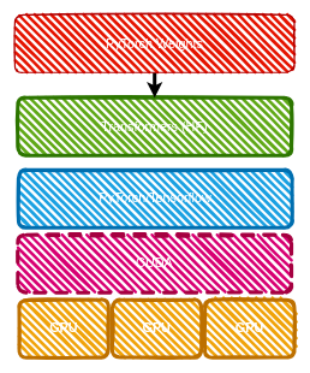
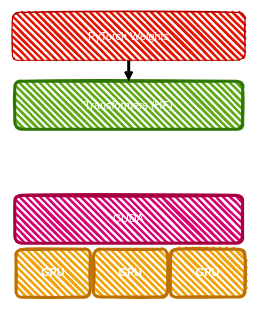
  <mxCell id="0" />
  <mxCell id="1" parent="0" />
  <mxCell id="2" value="&lt;font style=&quot;font-size: 18px;&quot;&gt;Transformers (HF)&lt;/font&gt;" style="rounded=1;whiteSpace=wrap;html=1;strokeWidth=5;fillWeight=4;hachureGap=8;hachureAngle=45;fillColor=#60a917;sketch=1;fontColor=#ffffff;strokeColor=#2D7600;" vertex="1" parent="1"><mxGeometry x="24" y="135" width="380" height="80" as="geometry" /></mxCell>
- <mxCell id="3" value="&lt;font style=&quot;font-size: 18px;&quot;&gt;PyTorch/Tensorflow&lt;/font&gt;" style="rounded=1;whiteSpace=wrap;html=1;strokeWidth=5;fillWeight=4;hachureGap=8;hachureAngle=45;fillColor=#1ba1e2;sketch=1;fontColor=#ffffff;strokeColor=#006EAF;" vertex="1" parent="1"><mxGeometry x="25" y="235" width="380" height="80" as="geometry" /></mxCell>
- <mxCell id="4" value="&lt;font style=&quot;font-size: 18px;&quot;&gt;CUDA&lt;/font&gt;" style="rounded=1;whiteSpace=wrap;html=1;strokeWidth=5;fillWeight=4;hachureGap=8;hachureAngle=45;fillColor=#d80073;sketch=1;fontColor=#ffffff;strokeColor=#A50040;dashed=1;" vertex="1" parent="1"><mxGeometry x="24" y="325" width="380" height="80" as="geometry" /></mxCell>
+ <mxCell id="4" value="&lt;font style=&quot;font-size: 18px;&quot;&gt;CUDA&lt;/font&gt;" style="rounded=1;whiteSpace=wrap;html=1;strokeWidth=5;fillWeight=4;hachureGap=8;hachureAngle=45;fillColor=#d80073;sketch=1;fontColor=#ffffff;strokeColor=#A50040;" vertex="1" parent="1"><mxGeometry x="24" y="325" width="380" height="80" as="geometry" /></mxCell>
  <mxCell id="5" value="&lt;b&gt;&lt;font style=&quot;font-size: 18px;&quot; color=&quot;#ffffff&quot;&gt;GPU&lt;/font&gt;&lt;/b&gt;" style="rounded=1;whiteSpace=wrap;html=1;strokeWidth=5;fillWeight=4;hachureGap=8;hachureAngle=45;fillColor=#f0a30a;sketch=1;fontColor=#000000;strokeColor=#BD7000;" vertex="1" parent="1"><mxGeometry x="26" y="415" width="124" height="80" as="geometry" /></mxCell>
- <mxCell id="6" value="" style="edgeStyle=orthogonalEdgeStyle;rounded=0;orthogonalLoop=1;jettySize=auto;html=1;strokeWidth=5;exitX=0.5;exitY=1;exitDx=0;exitDy=0;entryX=0.5;entryY=0;entryDx=0;entryDy=0;" edge="1" parent="1" source="7" target="2"><mxGeometry relative="1" as="geometry"><mxPoint x="210.5" y="85" as="sourcePoint" /><mxPoint x="343" y="155" as="targetPoint" /></mxGeometry></mxCell>
+ <mxCell id="6" value="" style="edgeStyle=orthogonalEdgeStyle;rounded=0;orthogonalLoop=1;jettySize=auto;html=1;strokeWidth=5;exitX=0.5;exitY=1;exitDx=0;exitDy=0;entryX=0.5;entryY=0;entryDx=0;entryDy=0;endArrow=open;" edge="1" parent="1" source="7" target="2"><mxGeometry relative="1" as="geometry"><mxPoint x="210.5" y="85" as="sourcePoint" /><mxPoint x="343" y="155" as="targetPoint" /></mxGeometry></mxCell>
  <mxCell id="7" value="&lt;font style=&quot;font-size: 18px;&quot;&gt;PyTorch Weights&lt;/font&gt;" style="rounded=1;whiteSpace=wrap;html=1;strokeWidth=2;fillWeight=4;hachureGap=8;hachureAngle=45;fillColor=#e51400;sketch=1;fontColor=#ffffff;strokeColor=#B20000;" vertex="1" parent="1"><mxGeometry x="20" y="20" width="388" height="80" as="geometry" /></mxCell>
  <mxCell id="8" value="&lt;b&gt;&lt;font style=&quot;font-size: 18px;&quot; color=&quot;#ffffff&quot;&gt;GPU&lt;/font&gt;&lt;/b&gt;" style="rounded=1;whiteSpace=wrap;html=1;strokeWidth=5;fillWeight=4;hachureGap=8;hachureAngle=45;fillColor=#f0a30a;sketch=1;fontColor=#000000;strokeColor=#BD7000;" vertex="1" parent="1"><mxGeometry x="155" y="415" width="124" height="80" as="geometry" /></mxCell>
  <mxCell id="9" value="&lt;b&gt;&lt;font style=&quot;font-size: 18px;&quot; color=&quot;#ffffff&quot;&gt;GPU&lt;/font&gt;&lt;/b&gt;" style="rounded=1;whiteSpace=wrap;html=1;strokeWidth=5;fillWeight=4;hachureGap=8;hachureAngle=45;fillColor=#f0a30a;sketch=1;fontColor=#000000;strokeColor=#BD7000;" vertex="1" parent="1"><mxGeometry x="284" y="415" width="124" height="80" as="geometry" /></mxCell>
